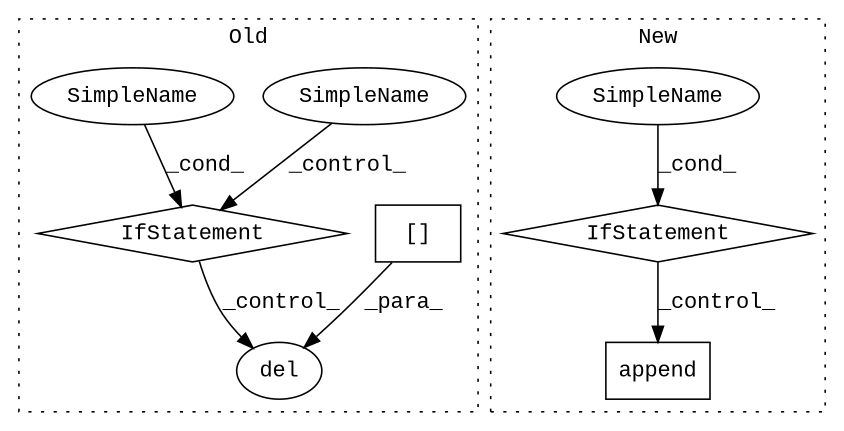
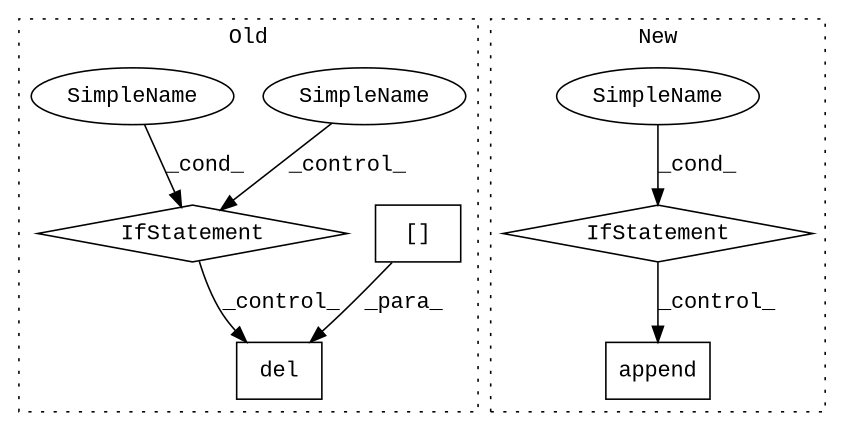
  digraph {
    fontname="Liberation Mono"
    node [a=42 shape=box fontname="Liberation Mono"]
    edge [fontname="Liberation Mono"]
-   n1 [a=32 l="4,1" label=del s="10989,11010" shape=ellipse]
+   n1 [a=32 l="4,1" label=del s="10989,11010"]
    n2 [a=2 l="12,1" label="[]" s="10993,11009"]
    n3 [a=25 l="4,2" label=IfStatement s="10670,10748" shape=diamond]
    n4 [label=SimpleName shape=ellipse]
    n5 [label=SimpleName shape=ellipse]
    n6 [a=32 l="7,1" label=append s="10899,10910"]
    n7 [a=25 l="4,2" label=IfStatement s="10863,10878" shape=diamond]
    n8 [label=SimpleName shape=ellipse]
    subgraph cluster_1 {
      label=Old
      style=dotted
      n1
      n2
      n3
      n4
      n5
    }
    subgraph cluster_2 {
      label=New
      style=dotted
      n6
      n7
      n8
    }
    n2 -> n1 [label=_para_]
    n3 -> n1 [label=_control_]
    n4 -> n3 [label=_control_]
    n5 -> n3 [label=_cond_]
    n7 -> n6 [label=_control_]
    n8 -> n7 [label=_cond_]
  }
